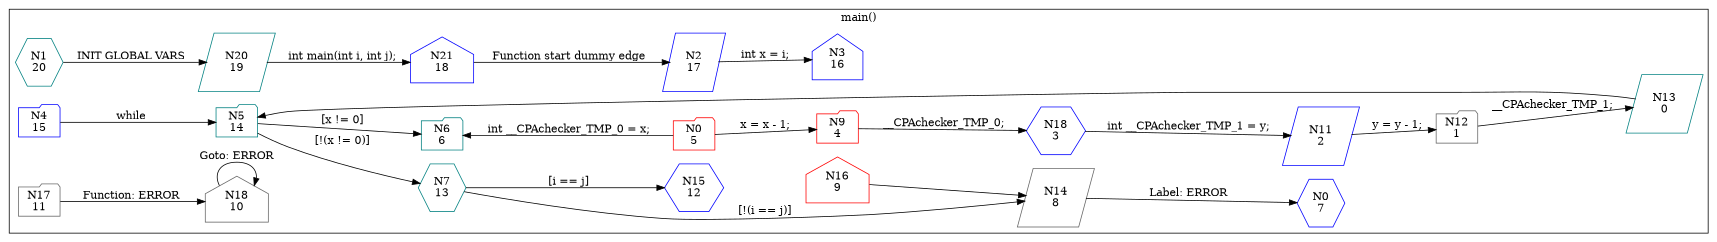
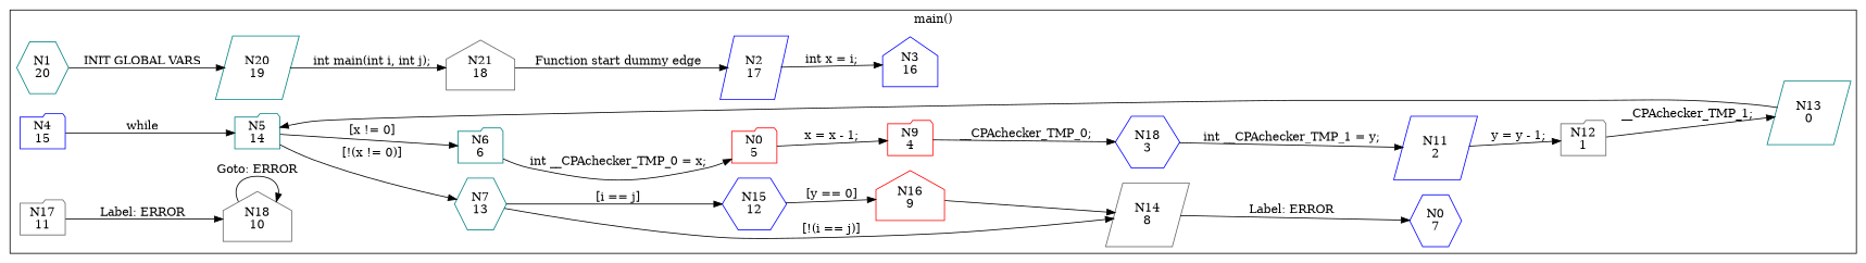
  digraph {
    rankdir=LR
    node [color=blue shape=folder]
    n1 [color=teal label="N1\n20" shape=hexagon]
    n2 [color=teal label="N20\n19" shape=parallelogram]
-   n3 [label="N21\n18" shape=house]
+   n3 [color=gray40 label="N21\n18" shape=house]
    n4 [label="N2\n17" shape=parallelogram]
    n5 [label="N3\n16" shape=house]
    n6 [label="N4\n15"]
    n7 [color=teal label="N5\n14"]
    n8 [color=teal label="N7\n13" shape=hexagon]
    n9 [color=teal label="N6\n6"]
    n10 [color=gray40 label="N14\n8" shape=parallelogram]
    n11 [label="N15\n12" shape=hexagon]
    n12 [label="N0\n7" shape=hexagon]
    n13 [color=gray40 label="N17\n11"]
    n14 [color=red label="N16\n9" shape=house]
    n15 [color=gray40 label="N18\n10" shape=house]
    n16 [color=red label="N0\n5"]
    n17 [color=red label="N9\n4"]
    n18 [label="N18\n3" shape=hexagon]
    n19 [label="N11\n2" shape=parallelogram]
    n20 [color=gray40 label="N12\n1"]
    n21 [color=teal label="N13\n0" shape=parallelogram]
    subgraph cluster_1 {
      label="main()"
      n1
      n2
      n3
      n4
      n5
      n6
      n7
      n8
      n9
      n10
      n11
      n12
      n13
      n14
      n15
      n16
      n17
      n18
      n19
      n20
      n21
    }
    n1 -> n2 [label="INIT GLOBAL VARS"]
    n2 -> n3 [label="int main(int i, int j);"]
    n3 -> n4 [label="Function start dummy edge"]
    n4 -> n5 [label="int x = i;"]
    n6 -> n7 [label=while]
    n7 -> n8 [label="[!(x != 0)]"]
    n7 -> n9 [label="[x != 0]"]
    n8 -> n10 [label="[!(i == j)]"]
    n8 -> n11 [label="[i == j]"]
-   n16 -> n9 [label="int __CPAchecker_TMP_0 = x;"]
+   n9 -> n16 [label="int __CPAchecker_TMP_0 = x;"]
    n10 -> n12 [label="Label: ERROR"]
-   n13 -> n15 [label="Function: ERROR"]
+   n11 -> n14 [label="[y == 0]"]
+   n13 -> n15 [label="Label: ERROR"]
    n14 -> n10
    n15 -> n15 [label="Goto: ERROR"]
    n16 -> n17 [label="x = x - 1;"]
    n17 -> n18 [label="__CPAchecker_TMP_0;"]
    n18 -> n19 [label="int __CPAchecker_TMP_1 = y;"]
    n19 -> n20 [label="y = y - 1;"]
    n20 -> n21 [label="__CPAchecker_TMP_1;"]
    n21 -> n7
  }
